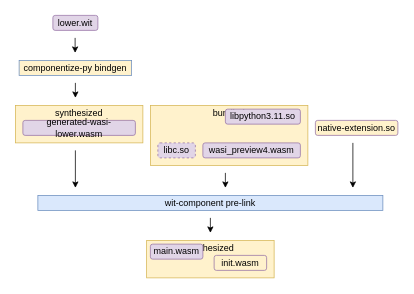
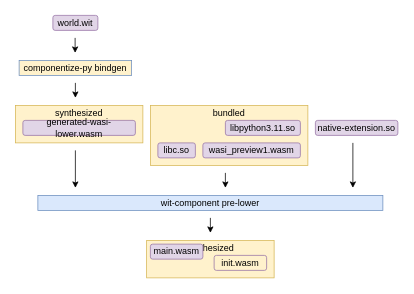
  <mxCell id="0" />
  <mxCell id="1" parent="0" />
  <mxCell id="2" value="synthesized" style="rounded=0;whiteSpace=wrap;html=1;fillColor=#fff2cc;strokeColor=#d6b656;spacingTop=-30;" parent="1" vertex="1"><mxGeometry x="20" y="140" width="170" height="50" as="geometry" /></mxCell>
  <mxCell id="3" value="bundled" style="rounded=0;whiteSpace=wrap;html=1;spacingTop=-60;fillColor=#fff2cc;strokeColor=#d6b656;" parent="1" vertex="1"><mxGeometry x="200" y="140" width="210" height="80" as="geometry" /></mxCell>
  <mxCell id="4" value="&lt;div&gt;generated-wasi-lower.wasm&lt;/div&gt;" style="rounded=1;whiteSpace=wrap;html=1;fillColor=#e1d5e7;strokeColor=#9673a6;" parent="1" vertex="1"><mxGeometry x="30" y="160" width="150" height="20" as="geometry" /></mxCell>
- <mxCell id="5" value="libpython3.11.so" style="rounded=1;whiteSpace=wrap;html=1;fillColor=#e1d5e7;strokeColor=#9673a6;" parent="1" vertex="1"><mxGeometry x="300" y="145" width="100" height="20" as="geometry" /></mxCell>
- <mxCell id="6" value="&lt;div&gt;libc.so&lt;/div&gt;" style="rounded=1;whiteSpace=wrap;html=1;fillColor=#e1d5e7;strokeColor=#9673a6;dashed=1;" parent="1" vertex="1"><mxGeometry x="210" y="190" width="50" height="20" as="geometry" /></mxCell>
- <mxCell id="7" value="&lt;div&gt;wasi_preview4.wasm&lt;/div&gt;" style="rounded=1;whiteSpace=wrap;html=1;fillColor=#e1d5e7;strokeColor=#9673a6;" parent="1" vertex="1"><mxGeometry x="270" y="190" width="130" height="20" as="geometry" /></mxCell>
- <mxCell id="8" value="native-extension.so" style="rounded=1;whiteSpace=wrap;html=1;fillColor=#fff2cc;strokeColor=#9673a6;" parent="1" vertex="1"><mxGeometry x="420" y="160" width="110" height="20" as="geometry" /></mxCell>
- <mxCell id="9" value="lower.wit" style="rounded=1;whiteSpace=wrap;html=1;fillColor=#e1d5e7;strokeColor=#9673a6;" parent="1" vertex="1"><mxGeometry x="70" y="20" width="60" height="20" as="geometry" /></mxCell>
+ <mxCell id="5" value="libpython3.11.so" style="rounded=1;whiteSpace=wrap;html=1;fillColor=#e1d5e7;strokeColor=#9673a6;" parent="1" vertex="1"><mxGeometry x="300" y="160" width="100" height="20" as="geometry" /></mxCell>
+ <mxCell id="6" value="&lt;div&gt;libc.so&lt;/div&gt;" style="rounded=1;whiteSpace=wrap;html=1;fillColor=#e1d5e7;strokeColor=#9673a6;" parent="1" vertex="1"><mxGeometry x="210" y="190" width="50" height="20" as="geometry" /></mxCell>
+ <mxCell id="7" value="&lt;div&gt;wasi_preview1.wasm&lt;/div&gt;" style="rounded=1;whiteSpace=wrap;html=1;fillColor=#e1d5e7;strokeColor=#9673a6;" parent="1" vertex="1"><mxGeometry x="270" y="190" width="130" height="20" as="geometry" /></mxCell>
+ <mxCell id="8" value="native-extension.so" style="rounded=1;whiteSpace=wrap;html=1;fillColor=#e1d5e7;strokeColor=#9673a6;" parent="1" vertex="1"><mxGeometry x="420" y="160" width="110" height="20" as="geometry" /></mxCell>
+ <mxCell id="9" value="world.wit" style="rounded=1;whiteSpace=wrap;html=1;fillColor=#e1d5e7;strokeColor=#9673a6;" parent="1" vertex="1"><mxGeometry x="70" y="20" width="60" height="20" as="geometry" /></mxCell>
  <mxCell id="10" value="" style="endArrow=classic;html=1;rounded=0;" parent="1" edge="1"><mxGeometry width="50" height="50" relative="1" as="geometry"><mxPoint x="100" y="110" as="sourcePoint" /><mxPoint x="100" y="130" as="targetPoint" /></mxGeometry></mxCell>
  <mxCell id="11" value="synthesized" style="rounded=0;whiteSpace=wrap;html=1;fillColor=#fff2cc;strokeColor=#d6b656;spacingTop=-30;" parent="1" vertex="1"><mxGeometry x="195" y="320" width="170" height="50" as="geometry" /></mxCell>
  <mxCell id="12" value="main.wasm" style="rounded=1;whiteSpace=wrap;html=1;fillColor=#e1d5e7;strokeColor=#9673a6;" parent="1" vertex="1"><mxGeometry x="200" y="325" width="70" height="20" as="geometry" /></mxCell>
  <mxCell id="13" value="init.wasm" style="rounded=1;whiteSpace=wrap;html=1;fillColor=#fff2cc;strokeColor=#9673a6;" parent="1" vertex="1"><mxGeometry x="285" y="340" width="70" height="20" as="geometry" /></mxCell>
  <mxCell id="14" style="edgeStyle=orthogonalEdgeStyle;rounded=0;orthogonalLoop=1;jettySize=auto;html=1;exitX=0.5;exitY=1;exitDx=0;exitDy=0;" parent="1" source="2" target="2" edge="1"><mxGeometry relative="1" as="geometry" /></mxCell>
  <mxCell id="15" value="" style="endArrow=classic;html=1;rounded=0;" parent="1" edge="1"><mxGeometry width="50" height="50" relative="1" as="geometry"><mxPoint x="100" y="200" as="sourcePoint" /><mxPoint x="100" y="250" as="targetPoint" /></mxGeometry></mxCell>
  <mxCell id="16" value="" style="endArrow=classic;html=1;rounded=0;" parent="1" edge="1"><mxGeometry width="50" height="50" relative="1" as="geometry"><mxPoint x="300" y="230" as="sourcePoint" /><mxPoint x="300" y="250" as="targetPoint" /></mxGeometry></mxCell>
  <mxCell id="17" value="" style="endArrow=classic;html=1;rounded=0;" parent="1" edge="1"><mxGeometry width="50" height="50" relative="1" as="geometry"><mxPoint x="470" y="190" as="sourcePoint" /><mxPoint x="470" y="250" as="targetPoint" /></mxGeometry></mxCell>
- <mxCell id="18" value="wit-component pre-link" style="rounded=0;whiteSpace=wrap;html=1;fillColor=#dae8fc;strokeColor=#6c8ebf;" parent="1" vertex="1"><mxGeometry x="50" y="260" width="460" height="20" as="geometry" /></mxCell>
+ <mxCell id="18" value="wit-component pre-lower" style="rounded=0;whiteSpace=wrap;html=1;fillColor=#dae8fc;strokeColor=#6c8ebf;" parent="1" vertex="1"><mxGeometry x="50" y="260" width="460" height="20" as="geometry" /></mxCell>
  <mxCell id="19" value="" style="endArrow=classic;html=1;rounded=0;" parent="1" edge="1"><mxGeometry width="50" height="50" relative="1" as="geometry"><mxPoint x="280" y="290" as="sourcePoint" /><mxPoint x="280" y="310" as="targetPoint" /></mxGeometry></mxCell>
  <mxCell id="20" value="componentize-py bindgen" style="rounded=0;whiteSpace=wrap;html=1;fillColor=#fff2cc;strokeColor=#6c8ebf;" parent="1" vertex="1"><mxGeometry x="25" y="80" width="150" height="20" as="geometry" /></mxCell>
  <mxCell id="21" value="" style="endArrow=classic;html=1;rounded=0;" parent="1" edge="1"><mxGeometry width="50" height="50" relative="1" as="geometry"><mxPoint x="99.66" y="50" as="sourcePoint" /><mxPoint x="99.66" y="70" as="targetPoint" /></mxGeometry></mxCell>
